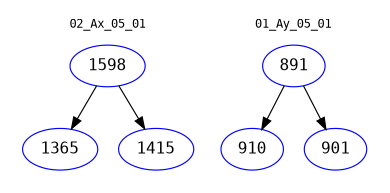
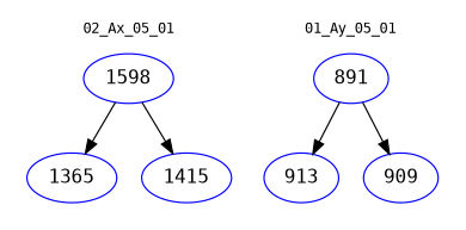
  digraph {
    fontname="DejaVu Sans Mono"
    node [color=blue fontname="DejaVu Sans Mono"]
    edge [color=black fontname="DejaVu Sans Mono"]
    n1 [label=1598]
    n2 [label=1365]
    n3 [label=1415]
    n4 [label=891]
-   n5 [label=910]
-   n6 [label=901]
+   n5 [label=913]
+   n6 [label=909]
    subgraph cluster_1 {
      color=white
      fontsize=10
      label="02_Ax_05_01"
      n1
      n2
      n3
    }
    subgraph cluster_2 {
      color=white
      fontsize=10
      label="01_Ay_05_01"
      n4
      n5
      n6
    }
    n1 -> n2
    n1 -> n3
    n4 -> n5
    n4 -> n6
  }
